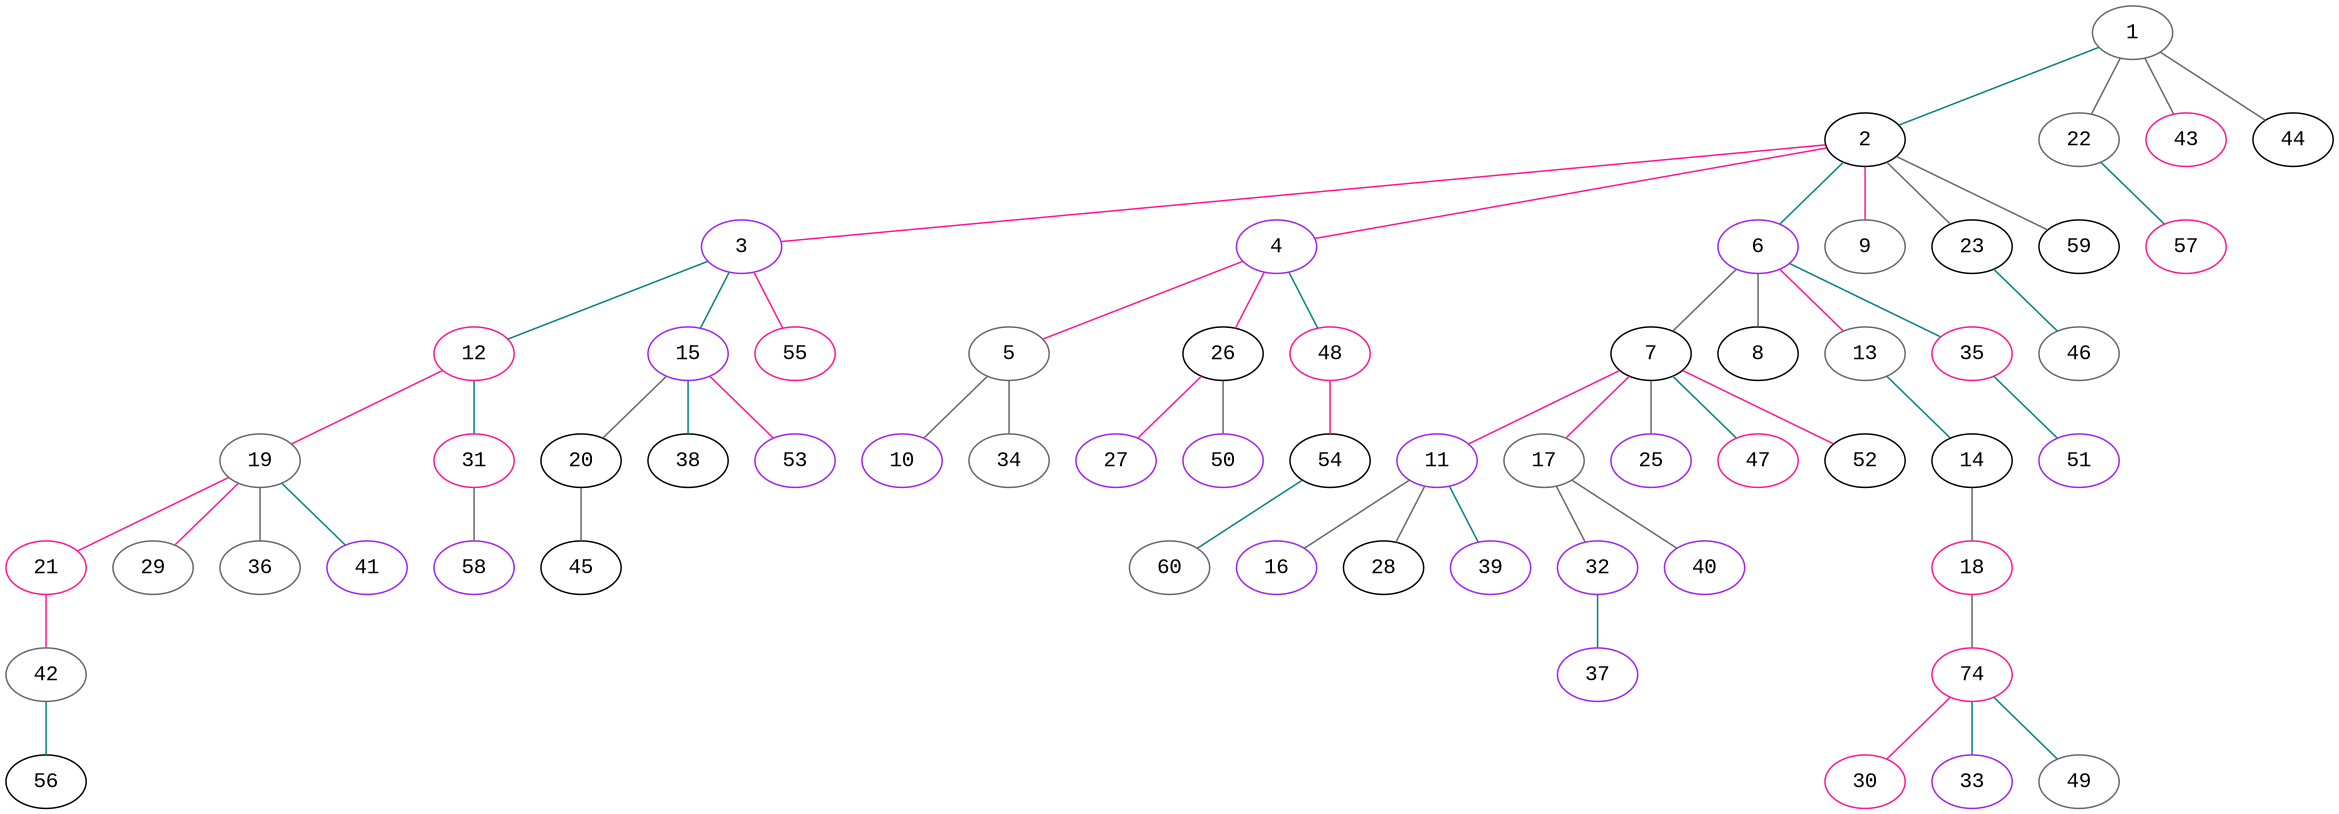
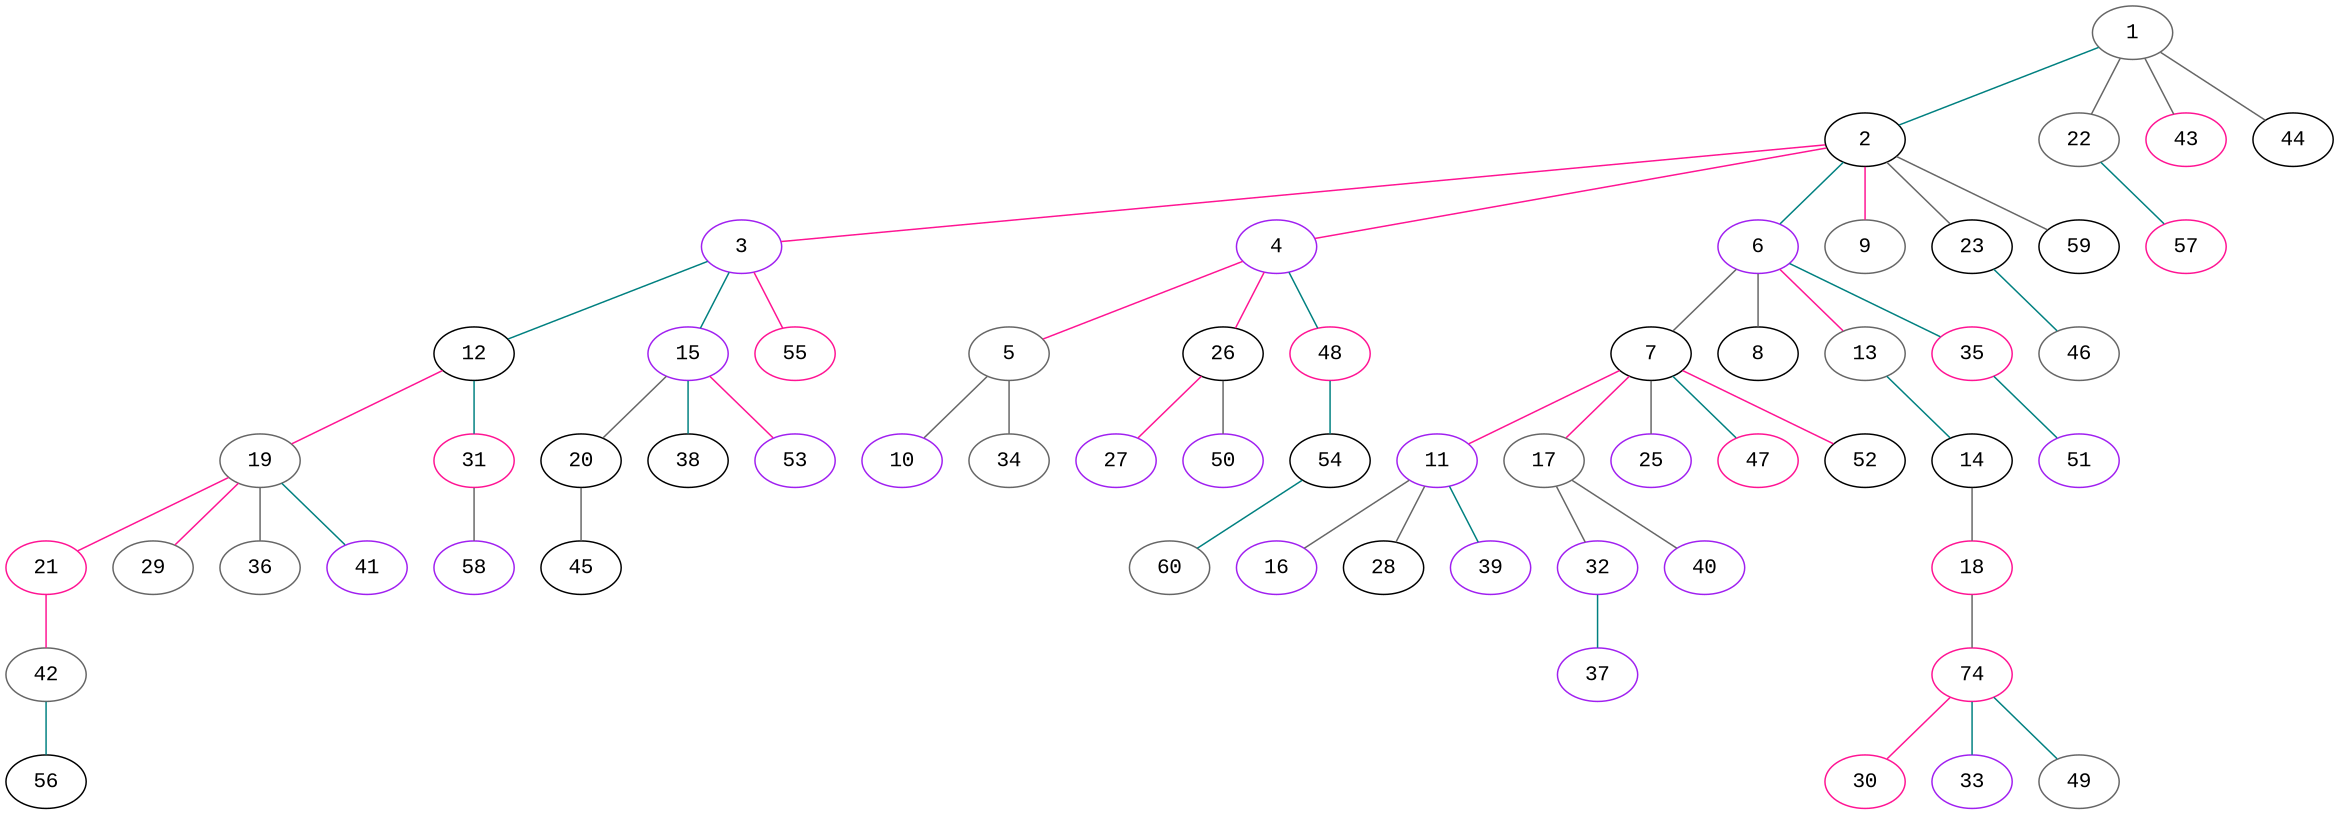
  graph {
    fontname="Liberation Mono"
    node [color=purple fontname="Liberation Mono"]
    edge [color=teal fontname="Liberation Mono"]
    1 [color=gray40]
    2 [color=black]
    22 [color=gray40]
    43 [color=deeppink]
    44 [color=black]
    3
    4
    6
    9 [color=gray40]
    23 [color=black]
    59 [color=black]
    57 [color=deeppink]
-   12 [color=deeppink]
+   12 [color=black]
    15
    55 [color=deeppink]
    5 [color=gray40]
    26 [color=black]
    48 [color=deeppink]
    7 [color=black]
    8 [color=black]
    13 [color=gray40]
    35 [color=deeppink]
    46 [color=gray40]
    19 [color=gray40]
    31 [color=deeppink]
    20 [color=black]
    38 [color=black]
    53
    10
    34 [color=gray40]
    27
    50
    54 [color=black]
    11
    17 [color=gray40]
    25
    47 [color=deeppink]
    52 [color=black]
    14 [color=black]
    51
    21 [color=deeppink]
    29 [color=gray40]
    36 [color=gray40]
    41
    58
    45 [color=black]
    60 [color=gray40]
    16
    28 [color=black]
    39
    32
    40
    18 [color=deeppink]
    37
    42 [color=gray40]
    n56 [color=deeppink label=74]
    30 [color=deeppink]
    33
    49 [color=gray40]
    56 [color=black]
    1 -- 2
    1 -- 22 [color=gray40]
    1 -- 43 [color=gray40]
    1 -- 44 [color=gray40]
    2 -- 3 [color=deeppink]
    2 -- 4 [color=deeppink]
    2 -- 6
    2 -- 9 [color=deeppink]
    2 -- 23 [color=gray40]
    2 -- 59 [color=gray40]
    22 -- 57
    3 -- 12
    3 -- 15
    3 -- 55 [color=deeppink]
    4 -- 5 [color=deeppink]
    4 -- 26 [color=deeppink]
    4 -- 48
    6 -- 7 [color=gray40]
    6 -- 8 [color=gray40]
    6 -- 13 [color=deeppink]
    6 -- 35
    23 -- 46
    12 -- 19 [color=deeppink]
    12 -- 31
    15 -- 20 [color=gray40]
    15 -- 38
    15 -- 53 [color=deeppink]
    5 -- 10 [color=gray40]
    5 -- 34 [color=gray40]
    26 -- 27 [color=deeppink]
    26 -- 50 [color=gray40]
-   48 -- 54 [color=deeppink]
+   48 -- 54
    7 -- 11 [color=deeppink]
    7 -- 17 [color=deeppink]
    7 -- 25 [color=gray40]
    7 -- 47
    7 -- 52 [color=deeppink]
    13 -- 14
    35 -- 51
    19 -- 21 [color=deeppink]
    19 -- 29 [color=deeppink]
    19 -- 36 [color=gray40]
    19 -- 41
    31 -- 58 [color=gray40]
    20 -- 45 [color=gray40]
    54 -- 60
    11 -- 16 [color=gray40]
    11 -- 28 [color=gray40]
    11 -- 39
    17 -- 32 [color=gray40]
    17 -- 40 [color=gray40]
    14 -- 18 [color=gray40]
    21 -- 42 [color=deeppink]
    32 -- 37
    18 -- n56 [color=gray40]
    42 -- 56
    n56 -- 30 [color=deeppink]
    n56 -- 33
    n56 -- 49
  }
